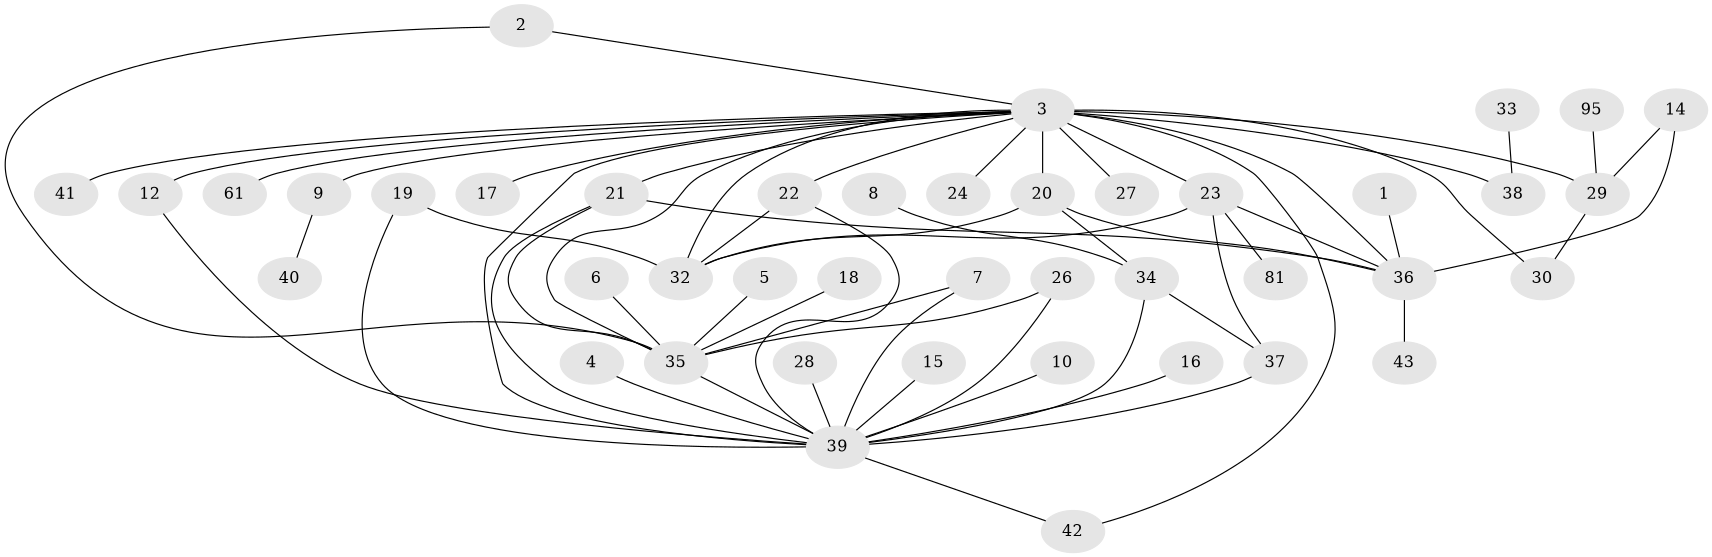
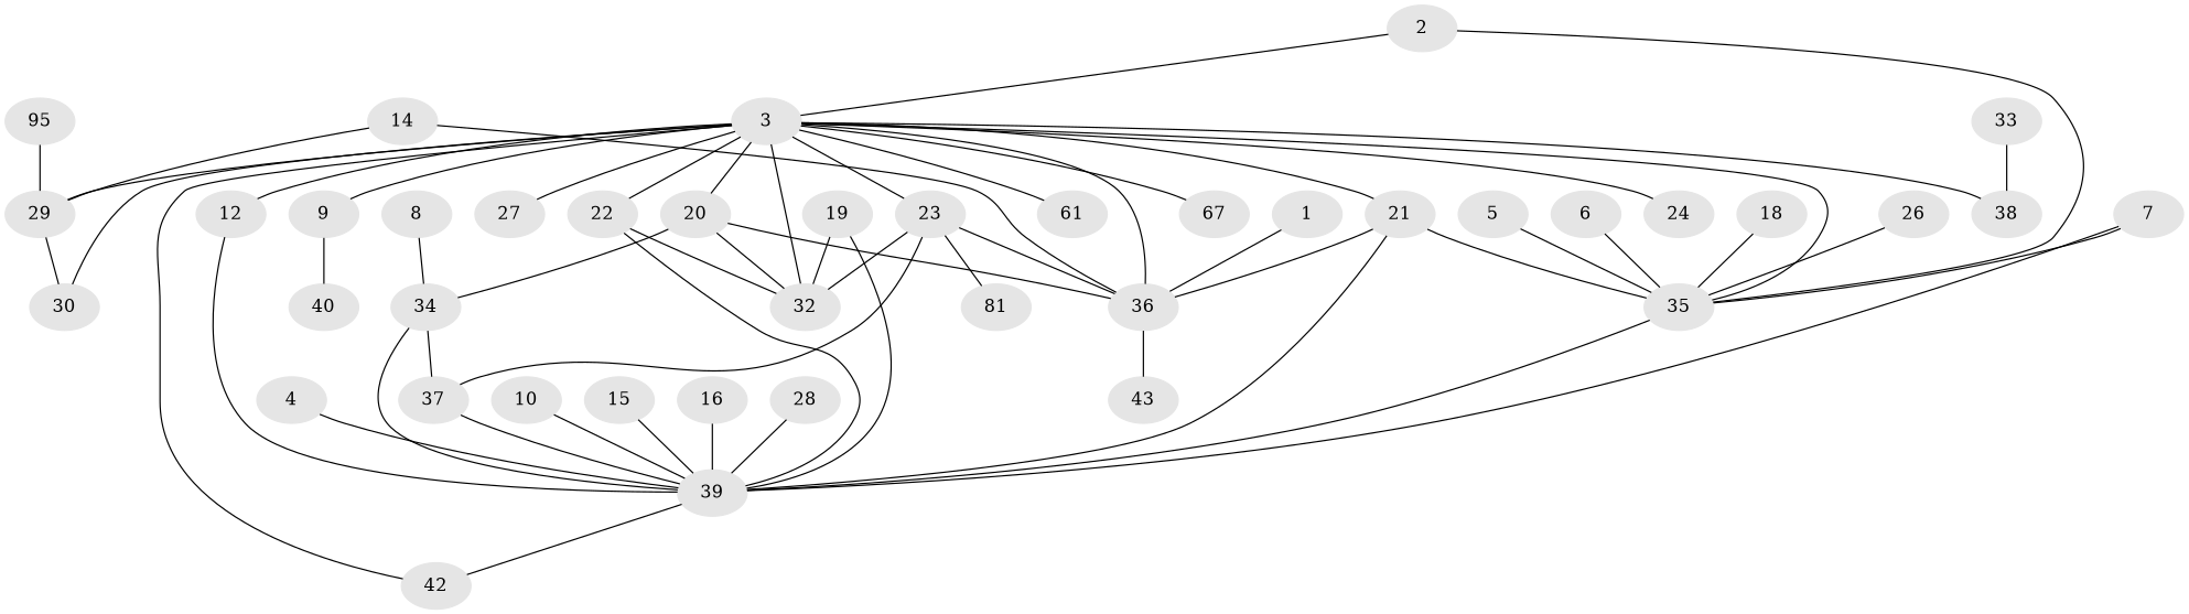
  graph {
    node [color=gray90 style=filled]
    edge [weight=1.0]
    1
    36
    43
    2
    3
    35
    9
    n8 [label=61]
    12
-   17
+   17 [label=67]
    20
    21
    22
    23
    24
    27
    29
    30
    32
    38
    39
-   41
    42
    40
    34
    n26 [label=81]
    37
    4
    5
    6
    7
    8
    10
    14
    15
    16
    18
    19
    n39 [label=95]
    26
    28
    33
    1 -- 36
    36 -- 43
    2 -- 3
    2 -- 35
    3 -- 36 [weight=3.0]
    3 -- 35
    3 -- 9
    3 -- n8
    3 -- 12 [weight=2.0]
    3 -- 17
    3 -- 20 [weight=2.0]
    3 -- 21
    3 -- 22
    3 -- 23
    3 -- 24
    3 -- 27
    3 -- 29 [weight=4.0]
    3 -- 30
    3 -- 32 [weight=2.0]
    3 -- 38 [weight=3.0]
-   3 -- 39
-   3 -- 41
    3 -- 42
    35 -- 39 [weight=2.0]
    9 -- 40
    12 -- 39
    20 -- 36
    20 -- 32
    20 -- 34
    21 -- 36
    21 -- 35
    21 -- 39
    22 -- 32
    22 -- 39
    23 -- 36
    23 -- 32
    23 -- n26
    23 -- 37
    29 -- 30
    39 -- 42
    34 -- 39
    34 -- 37
    37 -- 39
    4 -- 39
    5 -- 35
    6 -- 35
    7 -- 35
    7 -- 39
    8 -- 34
    10 -- 39
    14 -- 36
    14 -- 29
    15 -- 39
    16 -- 39
    18 -- 35
    19 -- 32
    19 -- 39
    n39 -- 29
    26 -- 35
-   26 -- 39 [weight=2.0]
    28 -- 39
    33 -- 38
  }
